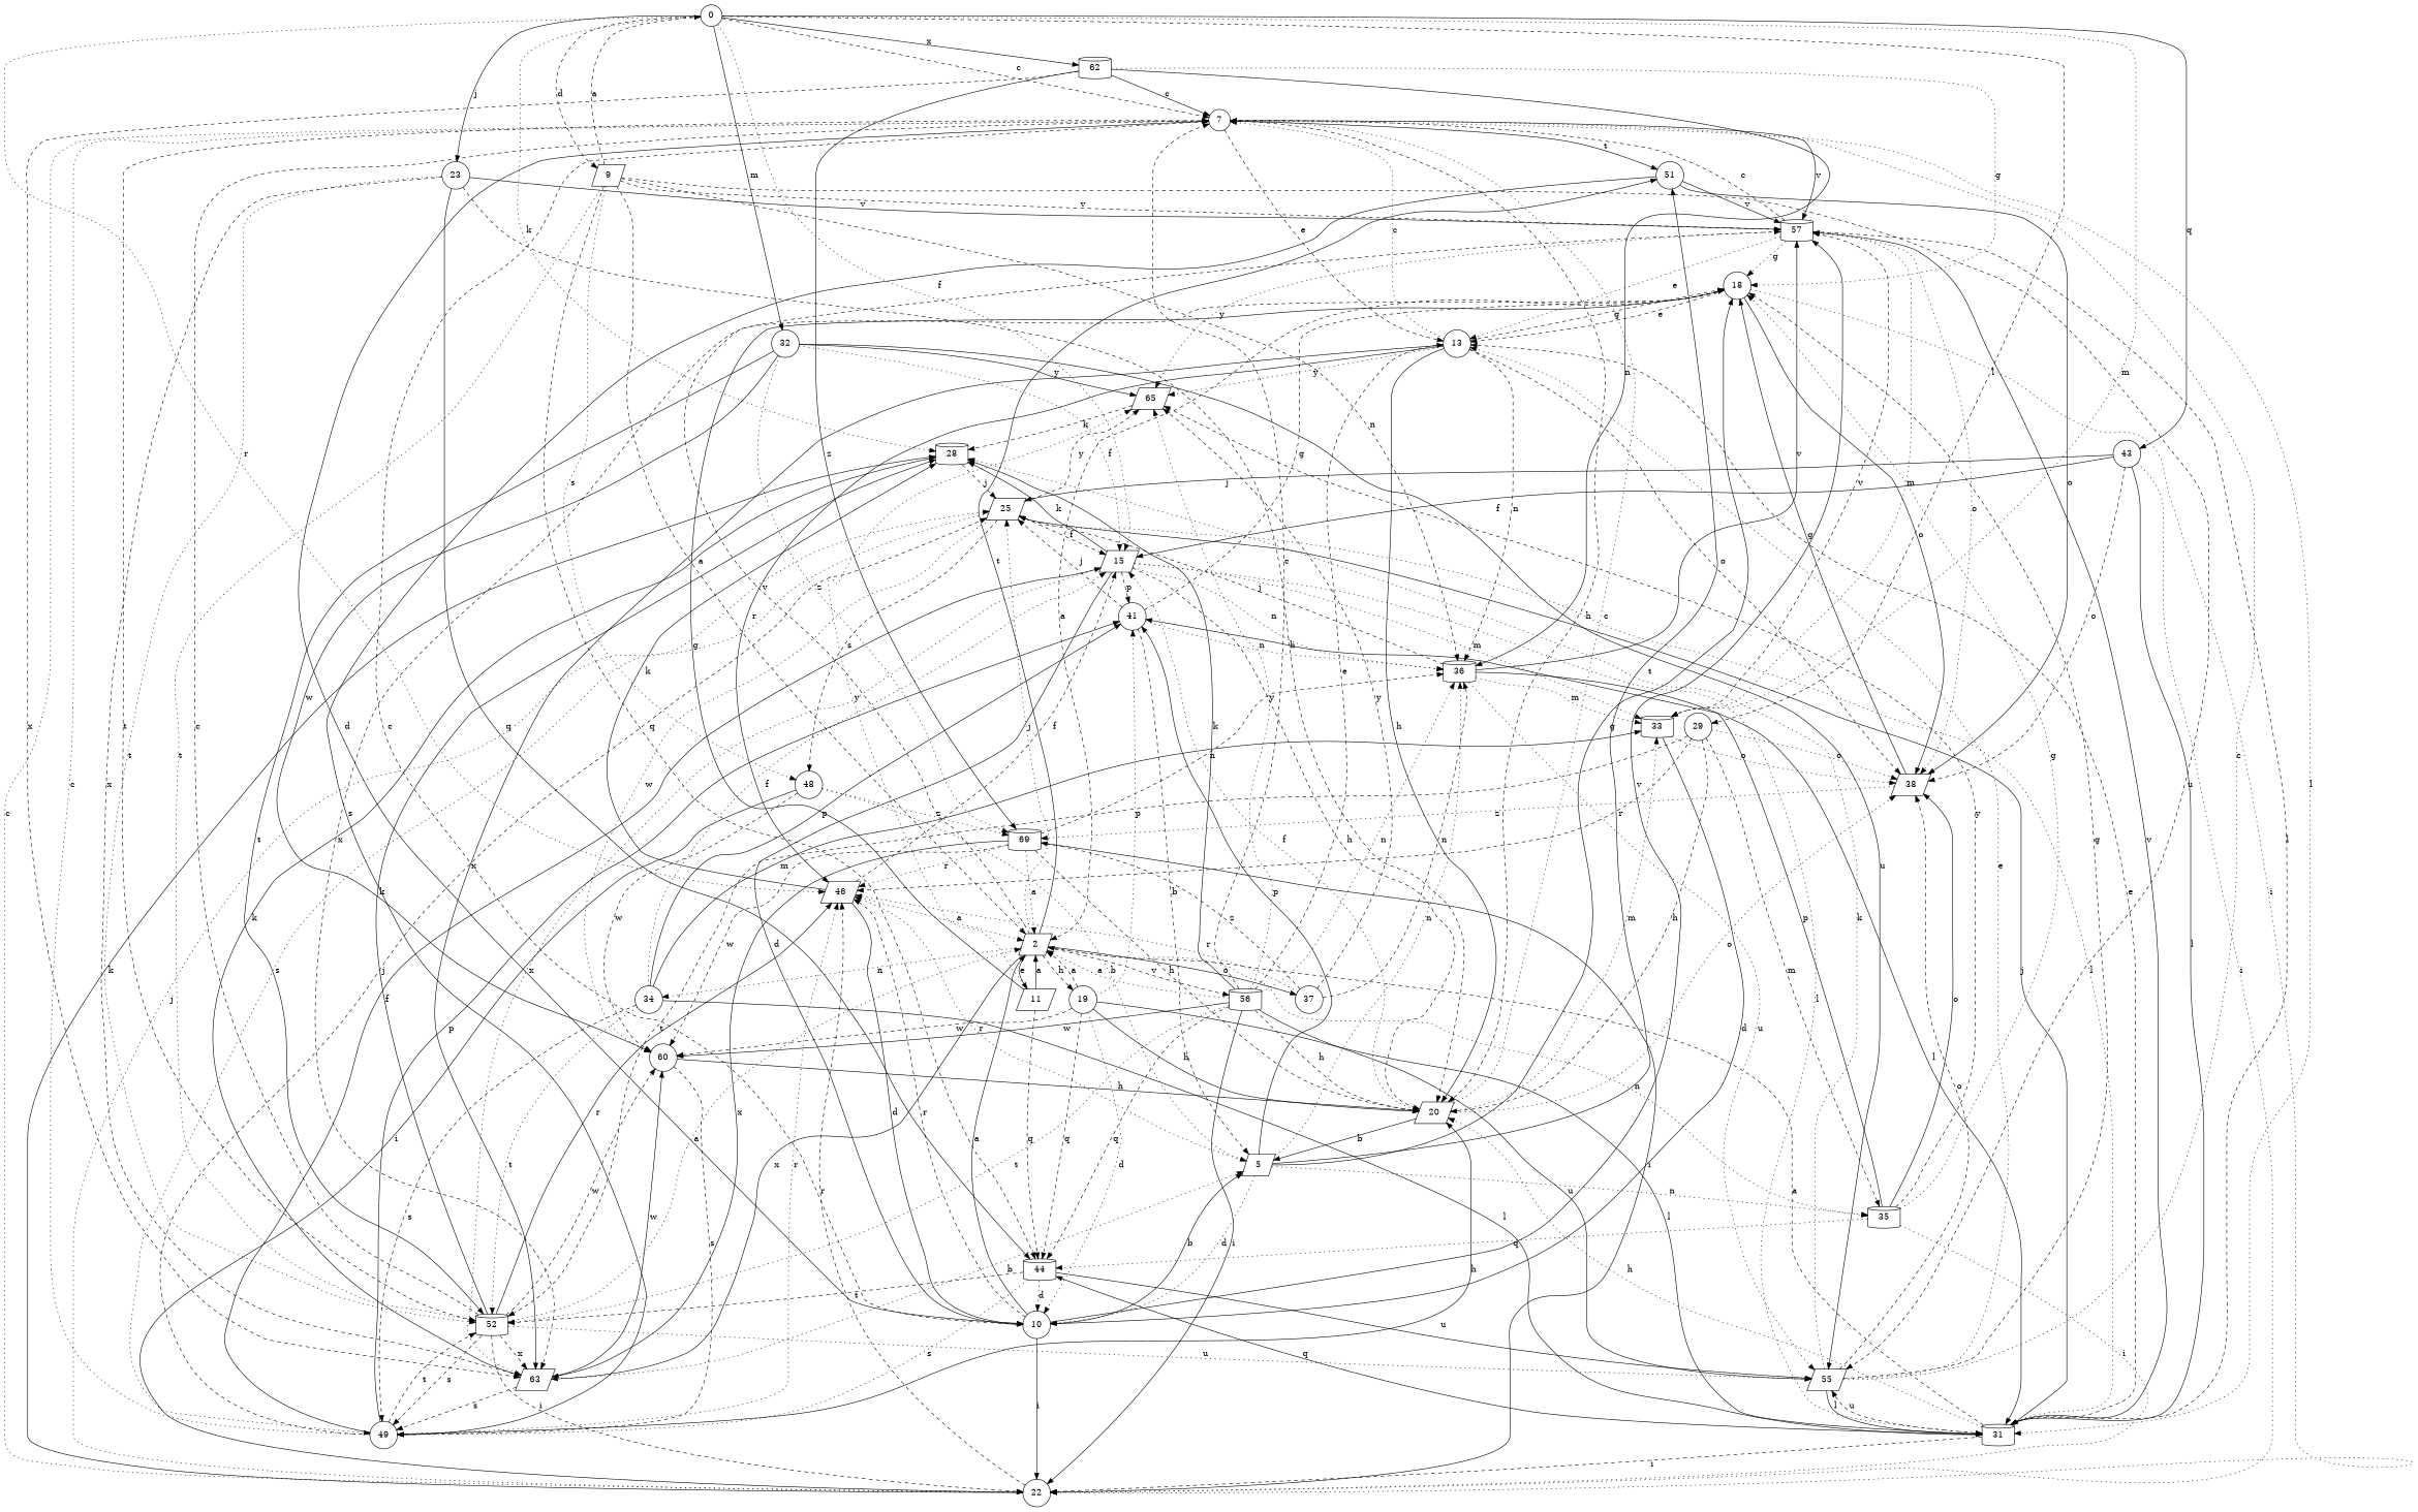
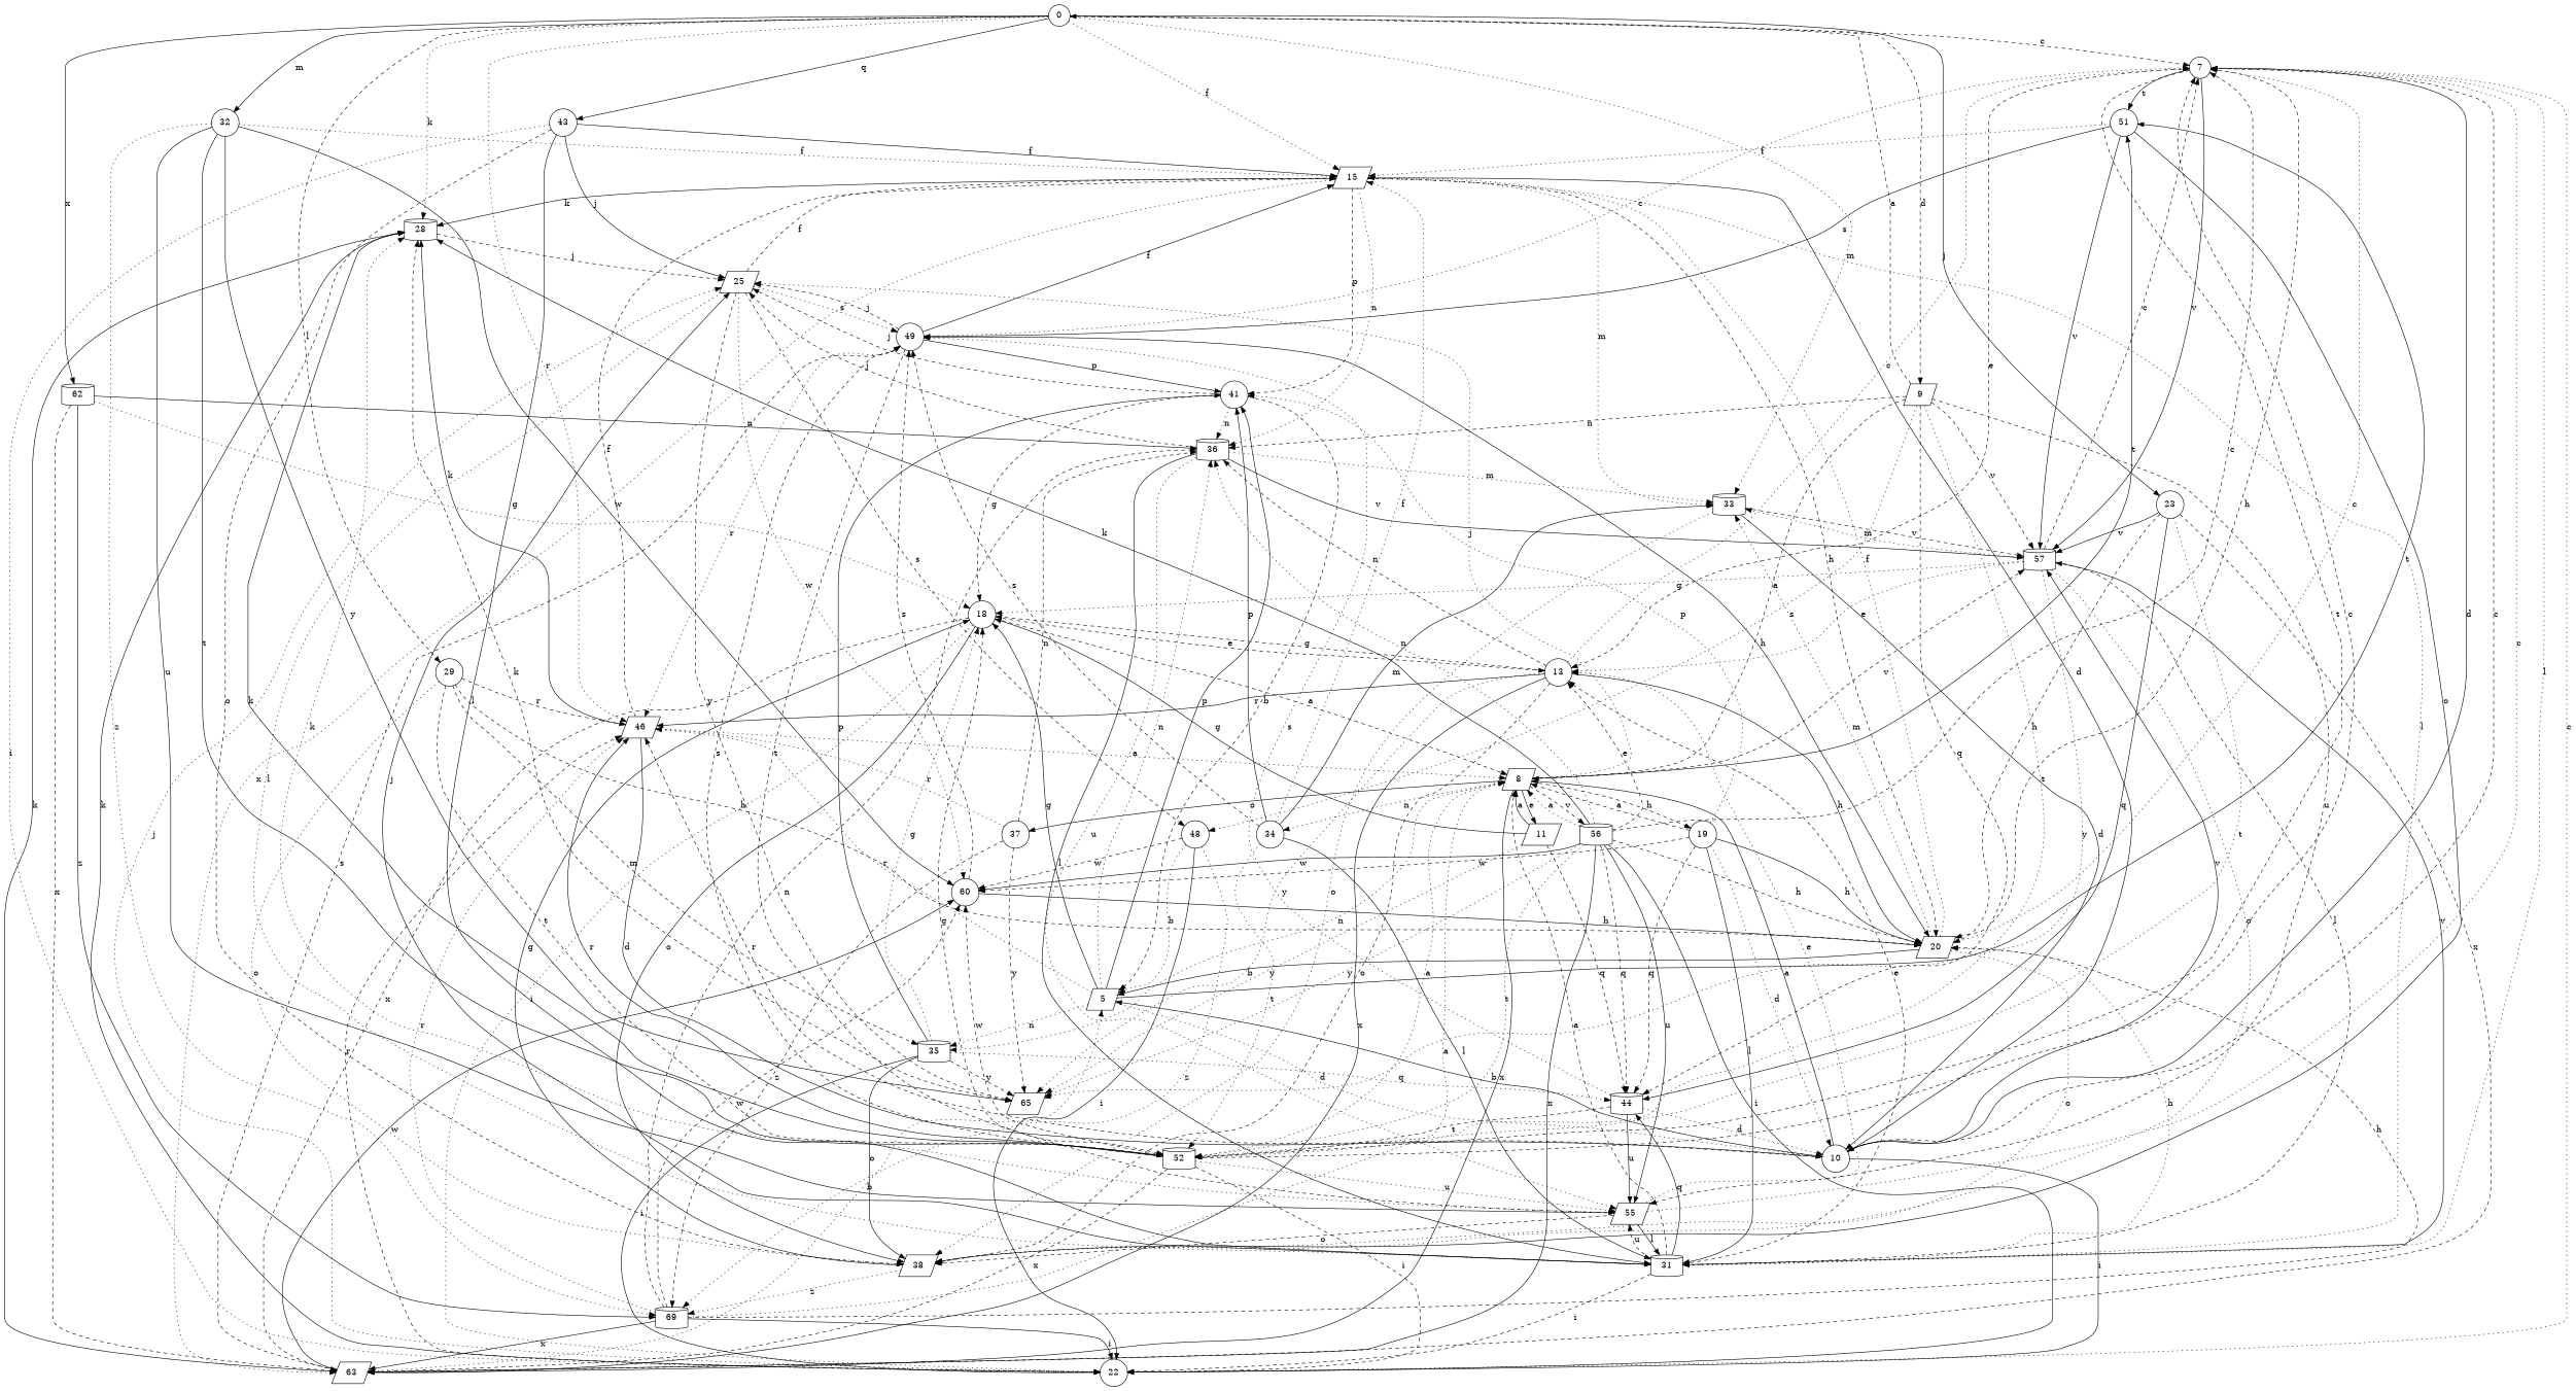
  strict digraph {
    node [shape=circle]
    edge [style=dashed]
    0
    7
    9 [shape=parallelogram]
    15 [shape=parallelogram]
    23
    28 [shape=cylinder]
    29
    32
    33 [shape=cylinder]
    43
    46 [shape=parallelogram]
    62 [shape=cylinder]
    51
    57 [shape=cylinder]
    10
    13
    20 [shape=parallelogram]
    31 [shape=cylinder]
    52 [shape=cylinder]
-   2 [shape=parallelogram]
+   2 [shape=parallelogram label=8]
    36 [shape=cylinder]
    44 [shape=cylinder]
    48
    55 [shape=parallelogram]
    63 [shape=parallelogram]
    41
    25 [shape=parallelogram]
    35 [shape=cylinder]
    38 [shape=parallelogram]
    65 [shape=parallelogram]
    60
    69 [shape=cylinder]
    22
    18
    11 [shape=parallelogram]
    19
    34
    37
    56 [shape=cylinder]
    49
    5 [shape=parallelogram]
    0 -> 7 [label=c]
    0 -> 9 [label=d]
    0 -> 15 [label=f style=dotted]
    0 -> 23 [label=j style=solid]
    0 -> 28 [label=k style=dotted]
    0 -> 29 [label=l]
    0 -> 32 [label=m style=solid]
    0 -> 33 [label=m style=dotted]
    0 -> 43 [label=q style=solid]
    0 -> 46 [label=r style=dotted]
    0 -> 62 [label=x style=solid]
    7 -> 51 [label=t style=solid]
    7 -> 57 [label=v style=solid]
    7 -> 10 [label=d style=solid]
    7 -> 13 [label=e]
    7 -> 20 [label=h]
    7 -> 31 [label=l style=dotted]
    7 -> 52 [label=t]
    9 -> 0 [label=a]
    9 -> 57 [label=v]
    9 -> 52 [label=t style=dotted]
    9 -> 2 [label=a]
    9 -> 36 [label=n]
    9 -> 44 [label=q]
    9 -> 48 [label=s style=dotted]
    9 -> 55 [label=u]
    15 -> 28 [label=k style=solid]
    15 -> 33 [label=m style=dotted]
    15 -> 10 [label=d style=solid]
    15 -> 20 [label=h]
    15 -> 31 [label=l style=dotted]
    15 -> 36 [label=n style=dotted]
    15 -> 63 [label=x style=dotted]
    15 -> 41 [label=p]
    23 -> 57 [label=v style=solid]
    23 -> 20 [label=h]
    23 -> 52 [label=t style=dotted]
    23 -> 44 [label=q style=solid]
    23 -> 63 [label=x]
    28 -> 25 [label=j]
    29 -> 46 [label=r]
    29 -> 20 [label=h]
    29 -> 52 [label=t]
    29 -> 35 [label=m]
    29 -> 38 [label=o style=dotted]
    32 -> 15 [label=f style=dotted]
    32 -> 52 [label=t style=solid]
    32 -> 55 [label=u style=solid]
    32 -> 65 [label=y style=solid]
    32 -> 60 [label=w style=solid]
    32 -> 69 [label=z style=dotted]
    33 -> 57 [label=v]
    33 -> 10 [label=d style=solid]
    33 -> 38 [label=o style=dotted]
    43 -> 15 [label=f style=solid]
    43 -> 31 [label=l style=solid]
    43 -> 25 [label=j style=solid]
    43 -> 38 [label=o]
    43 -> 22 [label=i style=dotted]
    46 -> 15 [label=f]
    46 -> 28 [label=k style=solid]
    46 -> 10 [label=d style=solid]
    46 -> 2 [label=a style=dotted]
-   62 -> 7 [label=c style=solid]
    62 -> 36 [label=n style=solid]
    62 -> 63 [label=x]
    62 -> 69 [label=z style=solid]
    62 -> 18 [label=g style=dotted]
+   51 -> 15 [label=f style=dotted]
    51 -> 57 [label=v style=solid]
    51 -> 38 [label=o style=solid]
    51 -> 49 [label=s style=solid]
    57 -> 7 [label=c]
    57 -> 33 [label=m style=dotted]
    57 -> 13 [label=e style=dotted]
    57 -> 31 [label=l]
    57 -> 38 [label=o style=dotted]
    57 -> 65 [label=y style=dotted]
    57 -> 18 [label=g style=dotted]
    10 -> 7 [label=c]
    10 -> 46 [label=r]
    10 -> 57 [label=v style=solid]
    10 -> 2 [label=a style=solid]
    10 -> 22 [label=i style=solid]
    10 -> 5 [label=b style=solid]
    13 -> 7 [label=c style=dotted]
    13 -> 46 [label=r style=solid]
    13 -> 20 [label=h style=solid]
    13 -> 36 [label=n]
    13 -> 63 [label=x style=solid]
    13 -> 38 [label=o]
    13 -> 65 [label=y style=dotted]
    13 -> 18 [label=g]
    20 -> 7 [label=c style=dotted]
    20 -> 15 [label=f style=dotted]
    20 -> 33 [label=m style=dotted]
    20 -> 38 [label=o style=dotted]
    20 -> 5 [label=b style=solid]
    31 -> 57 [label=v style=solid]
    31 -> 13 [label=e]
    31 -> 20 [label=h style=dotted]
    31 -> 2 [label=a]
    31 -> 44 [label=q style=solid]
    31 -> 55 [label=u]
    31 -> 25 [label=j style=solid]
    31 -> 22 [label=i]
    52 -> 7 [label=c]
    52 -> 28 [label=k style=solid]
    52 -> 46 [label=r style=solid]
    52 -> 2 [label=a style=dotted]
    52 -> 55 [label=u style=dotted]
    52 -> 63 [label=x]
    52 -> 60 [label=w]
    52 -> 22 [label=i]
    52 -> 49 [label=s]
    2 -> 51 [label=t style=solid]
    2 -> 57 [label=v]
    2 -> 63 [label=x style=solid]
    2 -> 25 [label=j style=dotted]
    2 -> 35 [label=n style=dotted]
    2 -> 11 [label=e style=solid]
    2 -> 19 [label=h]
    2 -> 34 [label=n style=dotted]
    2 -> 37 [label=o style=solid]
    2 -> 56 [label=v]
    36 -> 33 [label=m style=dotted]
    36 -> 57 [label=v style=solid]
    36 -> 31 [label=l style=solid]
    36 -> 55 [label=u style=dotted]
    36 -> 25 [label=j]
    44 -> 10 [label=d style=dotted]
    44 -> 52 [label=t]
    44 -> 55 [label=u style=solid]
    44 -> 49 [label=s style=dotted]
    48 -> 60 [label=w]
    48 -> 69 [label=z style=dotted]
    48 -> 22 [label=i style=solid]
    48 -> 5 [label=b style=dotted]
    55 -> 7 [label=c style=dotted]
    55 -> 28 [label=k style=dotted]
    55 -> 13 [label=e style=dotted]
    55 -> 31 [label=l style=solid]
    55 -> 38 [label=o]
    55 -> 18 [label=g]
    63 -> 28 [label=k style=solid]
    63 -> 60 [label=w style=solid]
    63 -> 49 [label=s]
    63 -> 5 [label=b style=dotted]
    41 -> 36 [label=n style=dotted]
    41 -> 25 [label=j]
    41 -> 18 [label=g]
    41 -> 5 [label=b]
    25 -> 15 [label=f]
    25 -> 31 [label=l style=dotted]
    25 -> 48 [label=s]
    25 -> 65 [label=y]
    25 -> 60 [label=w style=dotted]
    25 -> 49 [label=s style=dotted]
    35 -> 44 [label=q style=dotted]
    35 -> 41 [label=p style=solid]
    35 -> 38 [label=o style=solid]
    35 -> 65 [label=y]
-   35 -> 22 [label=i style=dotted]
+   35 -> 22 [label=i style=solid]
    35 -> 18 [label=g style=dotted]
    38 -> 69 [label=z style=dotted]
    38 -> 18 [label=g style=solid]
    65 -> 28 [label=k]
    60 -> 20 [label=h style=solid]
    60 -> 49 [label=s]
    69 -> 46 [label=r style=dotted]
    69 -> 20 [label=h]
    69 -> 2 [label=a style=dotted]
    69 -> 36 [label=n]
    69 -> 63 [label=x style=solid]
    69 -> 60 [label=w]
    69 -> 22 [label=i style=solid]
    22 -> 7 [label=c style=dotted]
    22 -> 28 [label=k style=solid]
    22 -> 46 [label=r]
    22 -> 25 [label=j style=dotted]
    18 -> 13 [label=e]
    18 -> 2 [label=a]
    18 -> 63 [label=x]
    18 -> 38 [label=o style=solid]
    18 -> 22 [label=i style=dotted]
    11 -> 2 [label=a style=solid]
    11 -> 44 [label=q]
    11 -> 65 [label=y style=dotted]
    11 -> 18 [label=g style=solid]
    19 -> 10 [label=d style=dotted]
    19 -> 20 [label=h style=solid]
    19 -> 31 [label=l style=solid]
    19 -> 2 [label=a]
    19 -> 44 [label=q]
    19 -> 41 [label=p style=dotted]
    19 -> 60 [label=w]
    34 -> 15 [label=f style=dotted]
    34 -> 33 [label=m style=solid]
    34 -> 31 [label=l style=solid]
    34 -> 52 [label=t style=dotted]
    34 -> 41 [label=p style=solid]
    34 -> 49 [label=s]
    37 -> 46 [label=r style=dotted]
    37 -> 36 [label=n]
    37 -> 65 [label=y]
    37 -> 69 [label=z]
    56 -> 7 [label=c]
    56 -> 28 [label=k style=solid]
    56 -> 13 [label=e]
    56 -> 20 [label=h]
    56 -> 52 [label=t style=dotted]
    56 -> 2 [label=a style=dotted]
    56 -> 36 [label=n style=dotted]
    56 -> 44 [label=q]
    56 -> 55 [label=u style=solid]
+   56 -> 63 [label=x style=solid]
    56 -> 65 [label=y style=dotted]
    56 -> 60 [label=w style=solid]
    56 -> 22 [label=i style=solid]
    49 -> 7 [label=c style=dotted]
    49 -> 15 [label=f style=solid]
    49 -> 46 [label=r style=dotted]
    49 -> 20 [label=h style=solid]
    49 -> 52 [label=t]
    49 -> 41 [label=p style=solid]
    49 -> 25 [label=j]
    5 -> 46 [label=r style=dotted]
    5 -> 51 [label=t style=solid]
    5 -> 10 [label=d style=dotted]
    5 -> 36 [label=n style=dotted]
    5 -> 41 [label=p style=solid]
    5 -> 35 [label=n style=dotted]
    5 -> 18 [label=g style=solid]
  }
